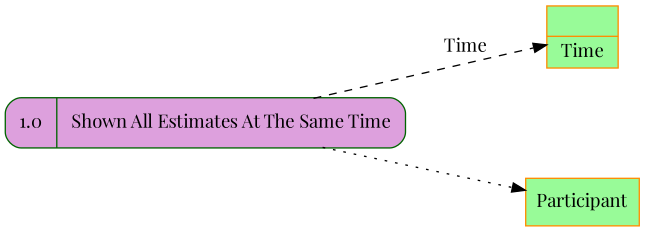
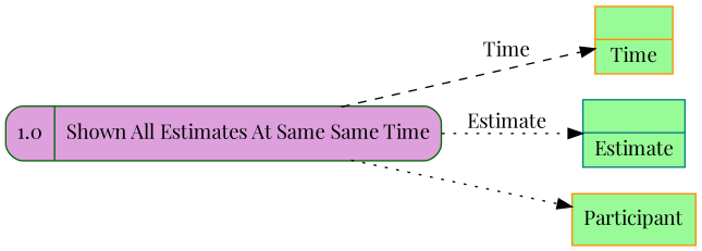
  digraph {
    fontname="Playfair Display"
    rankdir=LR
    node [color=darkorange fillcolor=palegreen fontname="Playfair Display" shape=record style=filled]
    edge [fontname="Playfair Display" style=dotted]
    n1 [label="<f0>  |<f1> Time "]
+   n2 [color=teal label="<f0>  |<f1> Estimate "]
    n3 [label=Participant shape=box]
-   n4 [color=darkgreen fillcolor=plum label="{<f0> 1.0|<f1> Shown All Estimates At The Same Time }" shape=Mrecord]
+   n4 [color=darkgreen fillcolor=plum label="{<f0> 1.0|<f1> Shown All Estimates At Same Same Time }" shape=Mrecord]
    n4 -> n1 [label=Time style=dashed]
+   n4 -> n2 [label=Estimate]
    n4 -> n3
  }
